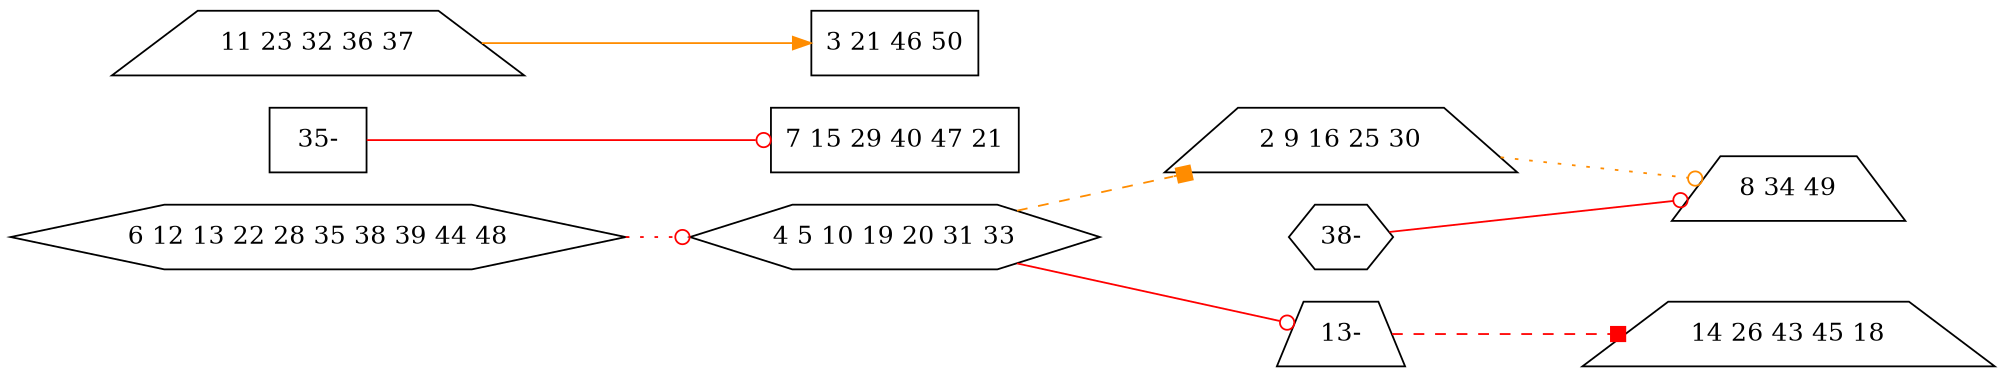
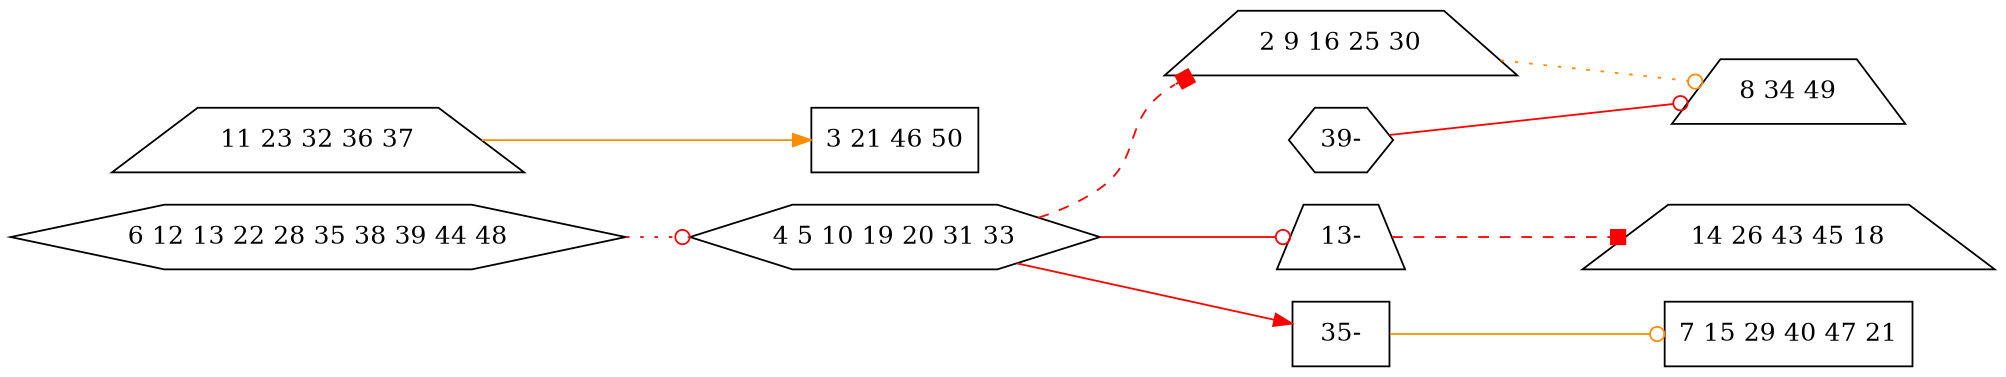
  digraph {
    rankdir=LR
    node [shape=trapezium]
    edge [arrowhead=odot color=red style=solid]
    n1 [label="6 12 13 22 28 35 38 39 44 48" shape=hexagon]
    n2 [label="4 5 10 19 20 31 33" shape=hexagon]
    n3 [label="2 9 16 25 30"]
    n4 [label="13-"]
    n5 [label="35-" shape=box]
    n6 [label="8 34 49"]
    n7 [label="14 26 43 45 18"]
    n8 [label="7 15 29 40 47 21" shape=box]
-   n9 [label="38-" shape=hexagon]
+   n9 [label="39-" shape=hexagon]
    n10 [label="11 23 32 36 37"]
    n11 [label="3 21 46 50" shape=box]
    n1 -> n2 [style=dotted]
-   n2 -> n3 [arrowhead=box color=darkorange style=dashed]
+   n2 -> n3 [arrowhead=box style=dashed]
    n2 -> n4
+   n2 -> n5 [arrowhead=normal]
    n3 -> n6 [color=darkorange style=dotted]
    n4 -> n7 [arrowhead=box style=dashed]
-   n5 -> n8
+   n5 -> n8 [color=darkorange]
    n9 -> n6
    n10 -> n11 [arrowhead=normal color=darkorange]
  }
